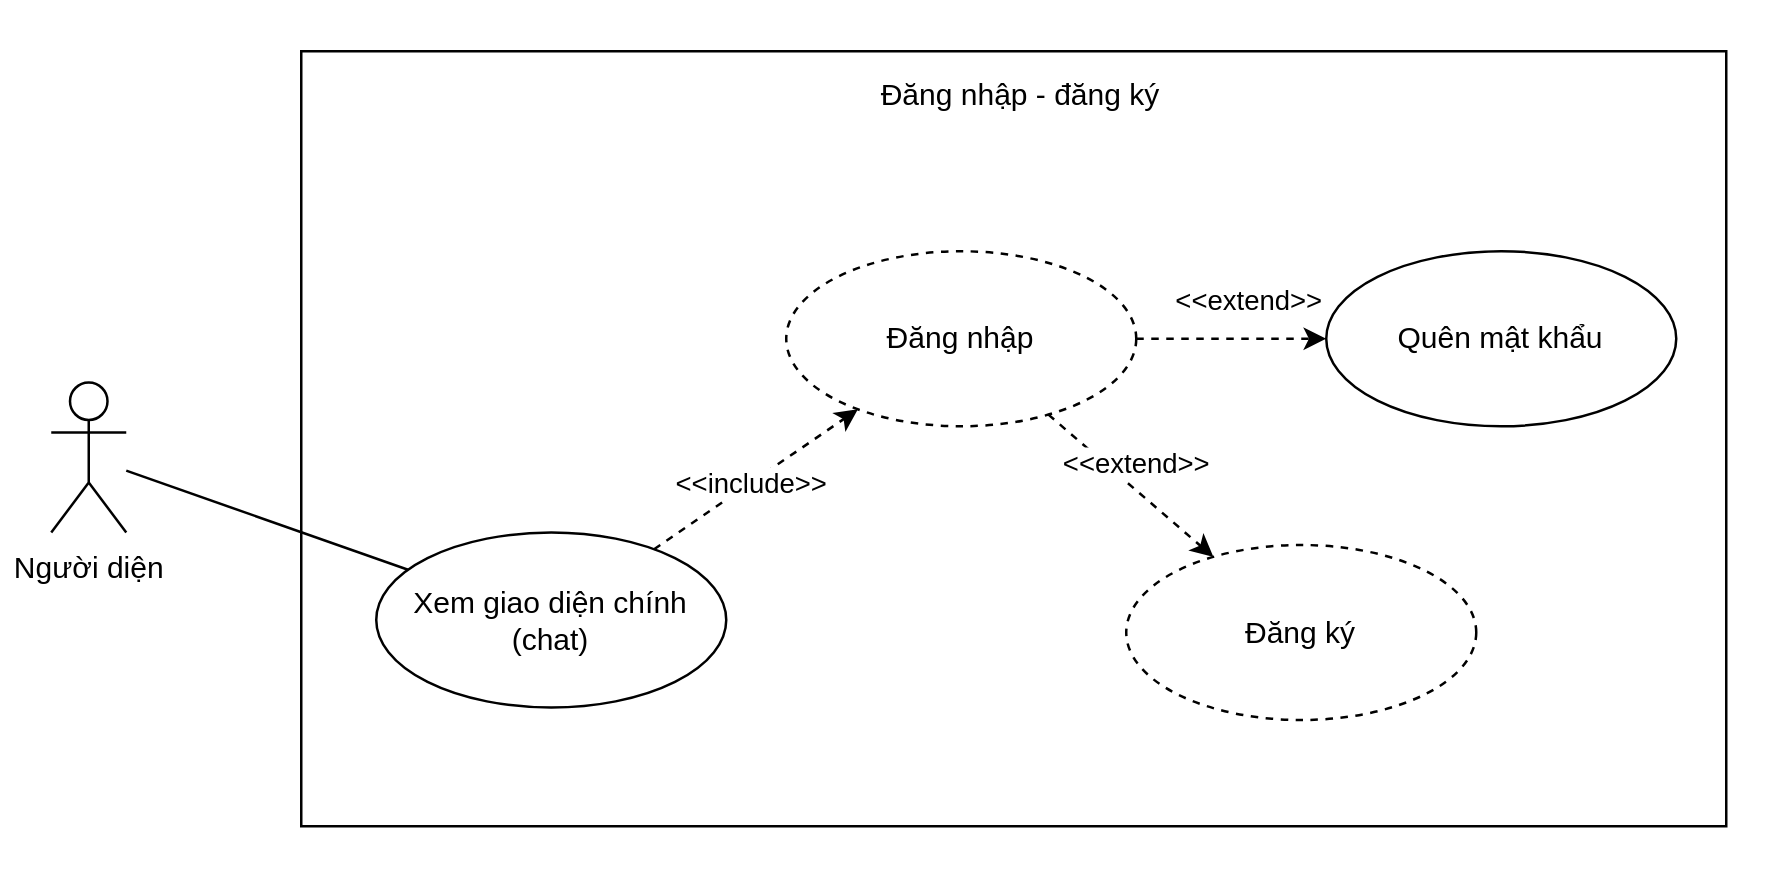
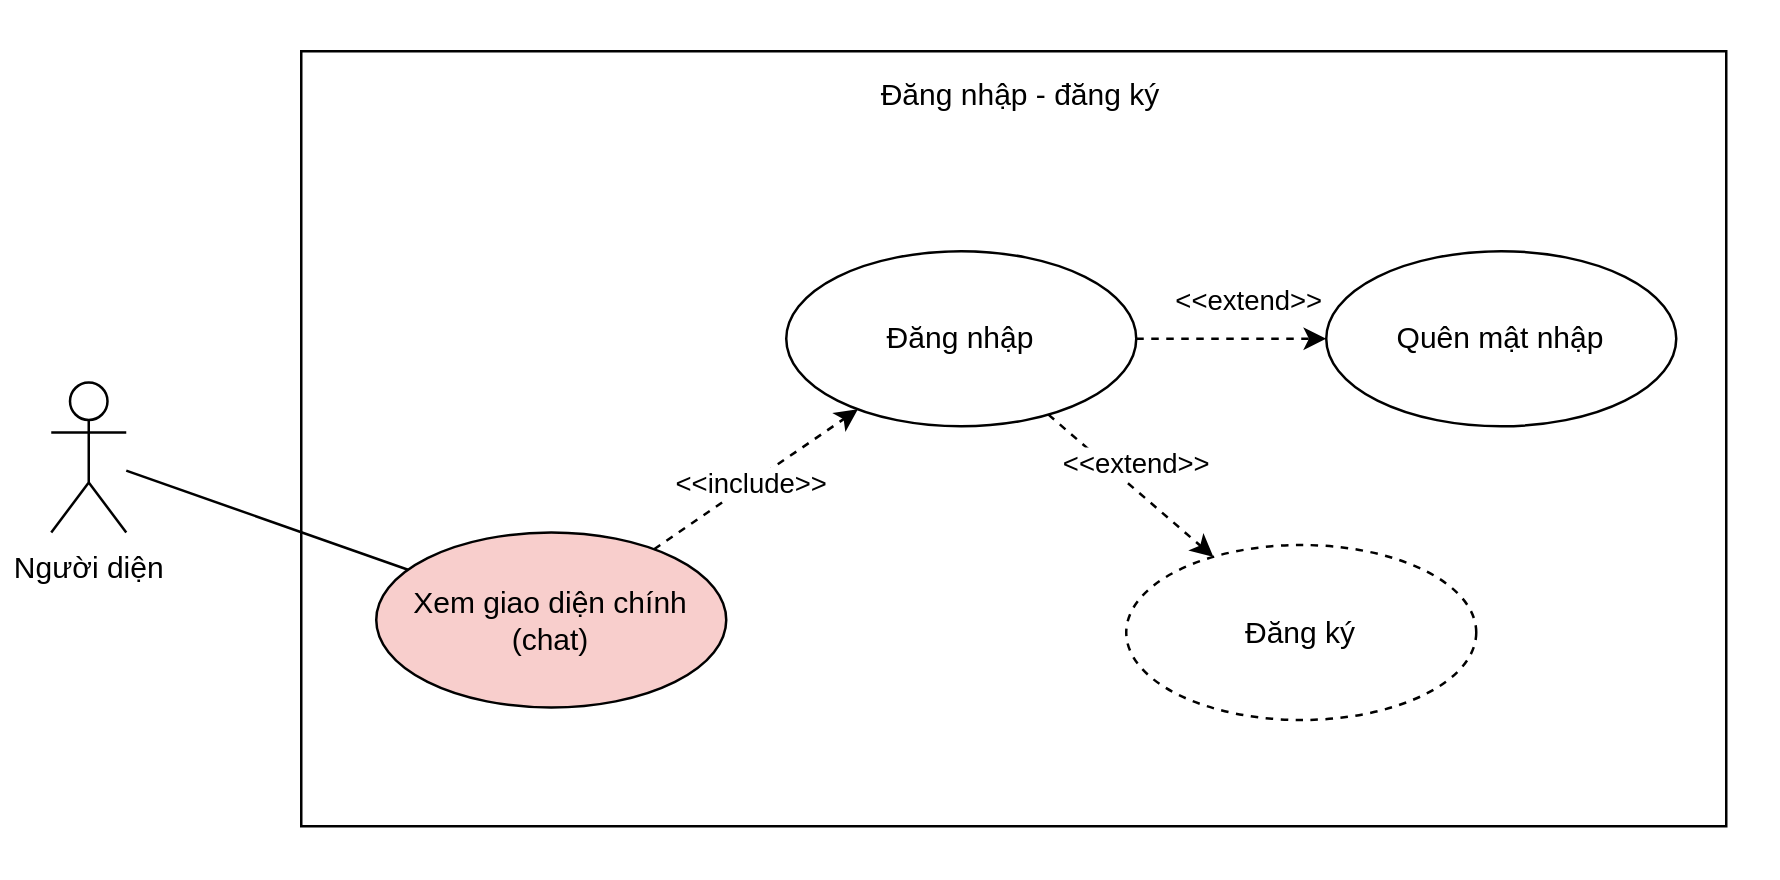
  <mxCell id="0" />
  <mxCell id="1" parent="0" />
  <mxCell id="2" value="" style="rounded=0;whiteSpace=wrap;html=1;" parent="1" vertex="1"><mxGeometry x="120" y="20" width="570" height="310" as="geometry" /></mxCell>
- <mxCell id="3" value="Đăng nhập" style="ellipse;whiteSpace=wrap;html=1;dashed=1;" parent="1" vertex="1"><mxGeometry x="314" y="100" width="140" height="70" as="geometry" /></mxCell>
+ <mxCell id="3" value="Đăng nhập" style="ellipse;whiteSpace=wrap;html=1;" parent="1" vertex="1"><mxGeometry x="314" y="100" width="140" height="70" as="geometry" /></mxCell>
  <mxCell id="4" value="Người diện" style="shape=umlActor;verticalLabelPosition=bottom;verticalAlign=top;html=1;" parent="1" vertex="1"><mxGeometry x="20" y="152.5" width="30" height="60" as="geometry" /></mxCell>
  <mxCell id="5" value="Đăng ký" style="ellipse;whiteSpace=wrap;html=1;dashed=1;" parent="1" vertex="1"><mxGeometry x="450" y="217.5" width="140" height="70" as="geometry" /></mxCell>
  <mxCell id="6" style="rounded=0;orthogonalLoop=1;jettySize=auto;html=1;endArrow=none;endFill=0;" parent="1" source="4" target="11" edge="1"><mxGeometry relative="1" as="geometry"><mxPoint x="50" y="247.643" as="sourcePoint" /><mxPoint x="167.613" y="170.354" as="targetPoint" /></mxGeometry></mxCell>
- <mxCell id="7" value="Quên mật khẩu" style="ellipse;whiteSpace=wrap;html=1;" parent="1" vertex="1"><mxGeometry x="530" y="100" width="140" height="70" as="geometry" /></mxCell>
+ <mxCell id="7" value="Quên mật nhập" style="ellipse;whiteSpace=wrap;html=1;" parent="1" vertex="1"><mxGeometry x="530" y="100" width="140" height="70" as="geometry" /></mxCell>
  <mxCell id="8" style="edgeStyle=none;rounded=0;orthogonalLoop=1;jettySize=auto;html=1;endArrow=classic;endFill=1;dashed=1;" parent="1" source="3" target="7" edge="1"><mxGeometry relative="1" as="geometry"><mxPoint x="403.085" y="222.776" as="sourcePoint" /><mxPoint x="276.889" y="242.182" as="targetPoint" /></mxGeometry></mxCell>
  <mxCell id="9" value="&amp;lt;&amp;lt;extend&amp;gt;&amp;gt;" style="edgeLabel;html=1;align=center;verticalAlign=middle;resizable=0;points=[];" parent="8" vertex="1" connectable="0"><mxGeometry x="-0.492" y="-2" relative="1" as="geometry"><mxPoint x="25" y="-18" as="offset" /></mxGeometry></mxCell>
  <mxCell id="10" value="Đăng nhập - đăng ký" style="text;html=1;strokeColor=none;fillColor=none;align=center;verticalAlign=middle;whiteSpace=wrap;rounded=0;" parent="1" vertex="1"><mxGeometry x="328" y="23" width="160" height="30" as="geometry" /></mxCell>
- <mxCell id="11" value="Xem giao diện chính&lt;br&gt;(chat)" style="ellipse;whiteSpace=wrap;html=1;" parent="1" vertex="1"><mxGeometry x="150" y="212.5" width="140" height="70" as="geometry" /></mxCell>
+ <mxCell id="11" value="Xem giao diện chính&lt;br&gt;(chat)" style="ellipse;whiteSpace=wrap;html=1;fillColor=#f8cecc;" parent="1" vertex="1"><mxGeometry x="150" y="212.5" width="140" height="70" as="geometry" /></mxCell>
  <mxCell id="12" style="edgeStyle=none;rounded=0;orthogonalLoop=1;jettySize=auto;html=1;endArrow=classic;endFill=1;dashed=1;" parent="1" source="11" target="3" edge="1"><mxGeometry relative="1" as="geometry"><mxPoint x="360.614" y="242.126" as="sourcePoint" /><mxPoint x="279.358" y="247.771" as="targetPoint" /></mxGeometry></mxCell>
  <mxCell id="13" value="&amp;lt;&amp;lt;include&amp;gt;&amp;gt;" style="edgeLabel;html=1;align=center;verticalAlign=middle;resizable=0;points=[];" parent="12" vertex="1" connectable="0"><mxGeometry x="-0.492" y="-2" relative="1" as="geometry"><mxPoint x="17" y="-14" as="offset" /></mxGeometry></mxCell>
  <mxCell id="14" style="edgeStyle=none;rounded=0;orthogonalLoop=1;jettySize=auto;html=1;endArrow=classic;endFill=1;dashed=1;" parent="1" source="3" target="5" edge="1"><mxGeometry relative="1" as="geometry"><mxPoint x="460.001" y="199.999" as="sourcePoint" /><mxPoint x="584.491" y="247.674" as="targetPoint" /></mxGeometry></mxCell>
  <mxCell id="15" value="&amp;lt;&amp;lt;extend&amp;gt;&amp;gt;" style="edgeLabel;html=1;align=center;verticalAlign=middle;resizable=0;points=[];" parent="14" vertex="1" connectable="0"><mxGeometry x="-0.492" y="-2" relative="1" as="geometry"><mxPoint x="19" y="3" as="offset" /></mxGeometry></mxCell>
